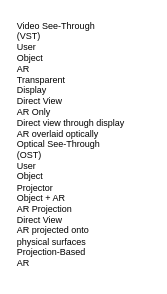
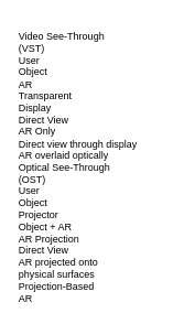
  <mxCell id="0" />
  <mxCell id="1" parent="0" />
- <mxCell id="2" value="Video See-Through&#10;(VST)&#10;User&#10;Object&#10;AR&#10;Transparent&#10;Display&#10;Direct View&#10;AR Only&#10;Direct view through display&#10;AR overlaid optically&#10;Optical See-Through&#10;(OST)&#10;User&#10;Object&#10;Projector&#10;Object + AR&#10;AR Projection&#10;Direct View&#10;AR projected onto&#10;physical surfaces&#10;Projection-Based&#10;AR" style="text;whiteSpace=wrap;" vertex="1" parent="1"><mxGeometry x="20" y="20" width="180" height="350" as="geometry" /></mxCell>
+ <mxCell id="2" value="Video See-Through&#10;(VST)&#10;User&#10;Object&#10;AR&#10;Transparent&#10;Display&#10;Direct View&#10;AR Only&#10;Direct view through display&#10;AR overlaid optically&#10;Optical See-Through&#10;(OST)&#10;User&#10;Object&#10;Projector&#10;Object + AR&#10;AR Projection&#10;Direct View&#10;AR projected onto&#10;physical surfaces&#10;Projection-Based&#10;AR" style="text;whiteSpace=wrap;" vertex="1" parent="1"><mxGeometry x="20" y="30" width="180" height="350" as="geometry" /></mxCell>
